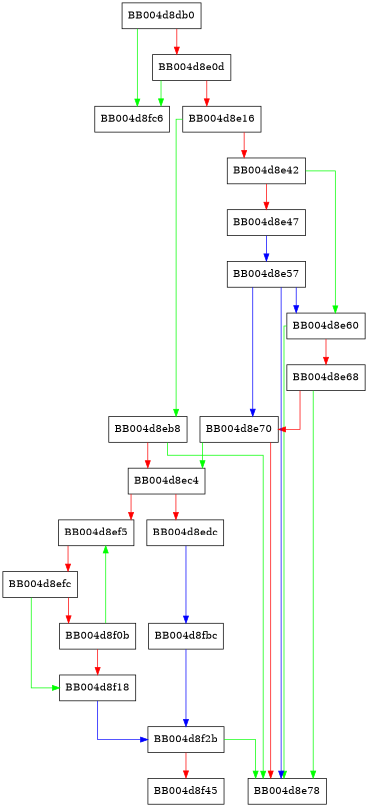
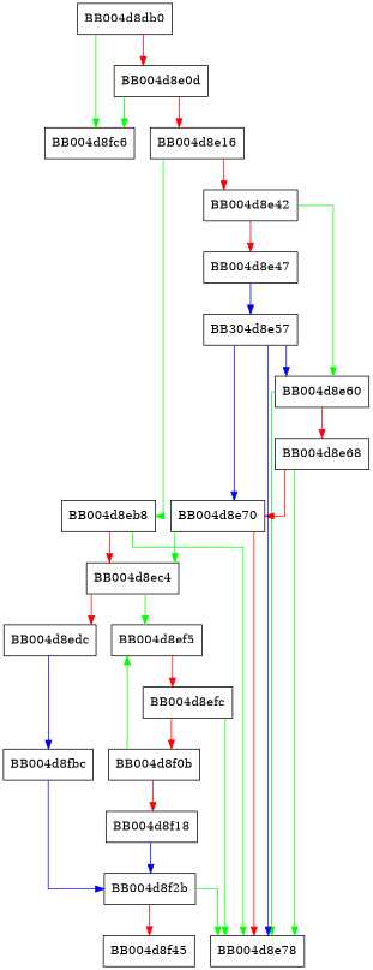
  digraph {
    splines=ortho
    node [shape=box]
    edge [color=red]
    BB004d8db0
    BB004d8fc6
    BB004d8e0d
    BB004d8e16
    BB004d8eb8
    BB004d8e42
    BB004d8e78
    BB004d8ec4
    BB004d8e60
    BB004d8e47
    BB004d8ef5
    BB004d8edc
    BB004d8e68
-   BB004d8e57
+   BB004d8e57 [label=BB304d8e57]
    BB004d8e70
    BB004d8efc
    BB004d8fbc
    BB004d8f0b
    BB004d8f2b
    BB004d8f45
    BB004d8f18
    BB004d8db0 -> BB004d8fc6 [color=green]
    BB004d8db0 -> BB004d8e0d
    BB004d8e0d -> BB004d8fc6 [color=green]
    BB004d8e0d -> BB004d8e16
    BB004d8e16 -> BB004d8eb8 [color=green]
    BB004d8e16 -> BB004d8e42
    BB004d8eb8 -> BB004d8e78 [color=green]
    BB004d8eb8 -> BB004d8ec4
    BB004d8e42 -> BB004d8e60 [color=green]
    BB004d8e42 -> BB004d8e47
-   BB004d8ec4 -> BB004d8ef5
+   BB004d8ec4 -> BB004d8ef5 [color=green]
    BB004d8ec4 -> BB004d8edc
    BB004d8e60 -> BB004d8e78 [color=green]
    BB004d8e60 -> BB004d8e68
    BB004d8e47 -> BB004d8e57 [color=blue]
    BB004d8ef5 -> BB004d8efc
    BB004d8edc -> BB004d8fbc [color=blue]
    BB004d8e68 -> BB004d8e78 [color=green]
    BB004d8e68 -> BB004d8e70
    BB004d8e57 -> BB004d8e78 [color=blue]
    BB004d8e57 -> BB004d8e60 [color=blue]
    BB004d8e57 -> BB004d8e70 [color=blue]
    BB004d8e70 -> BB004d8e78
    BB004d8e70 -> BB004d8ec4 [color=green]
-   BB004d8efc -> BB004d8f18 [color=green]
+   BB004d8efc -> BB004d8e78 [color=green]
    BB004d8efc -> BB004d8f0b
    BB004d8fbc -> BB004d8f2b [color=blue]
    BB004d8f0b -> BB004d8ef5 [color=green]
    BB004d8f0b -> BB004d8f18
    BB004d8f2b -> BB004d8e78 [color=green]
    BB004d8f2b -> BB004d8f45
    BB004d8f18 -> BB004d8f2b [color=blue]
  }
